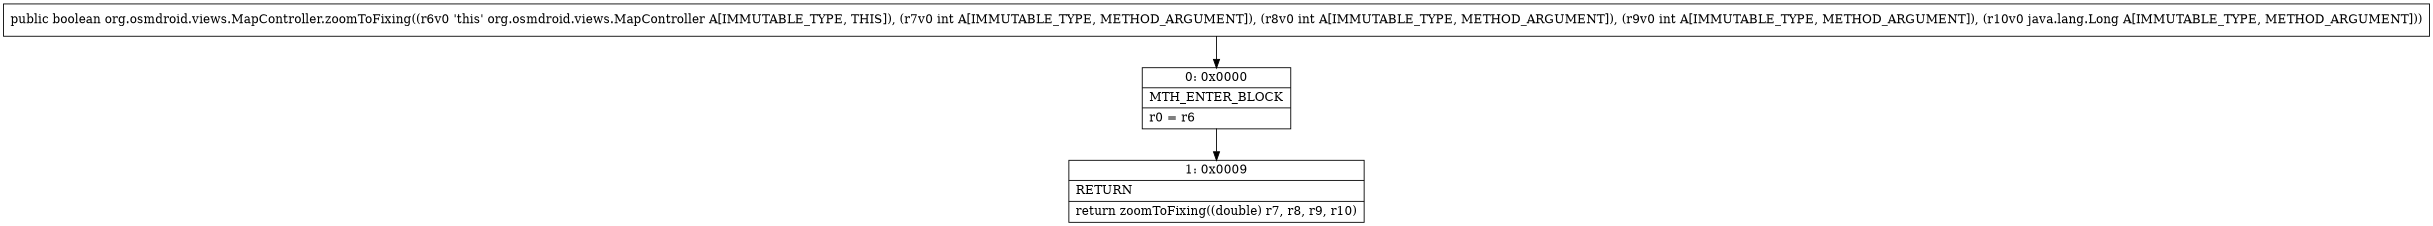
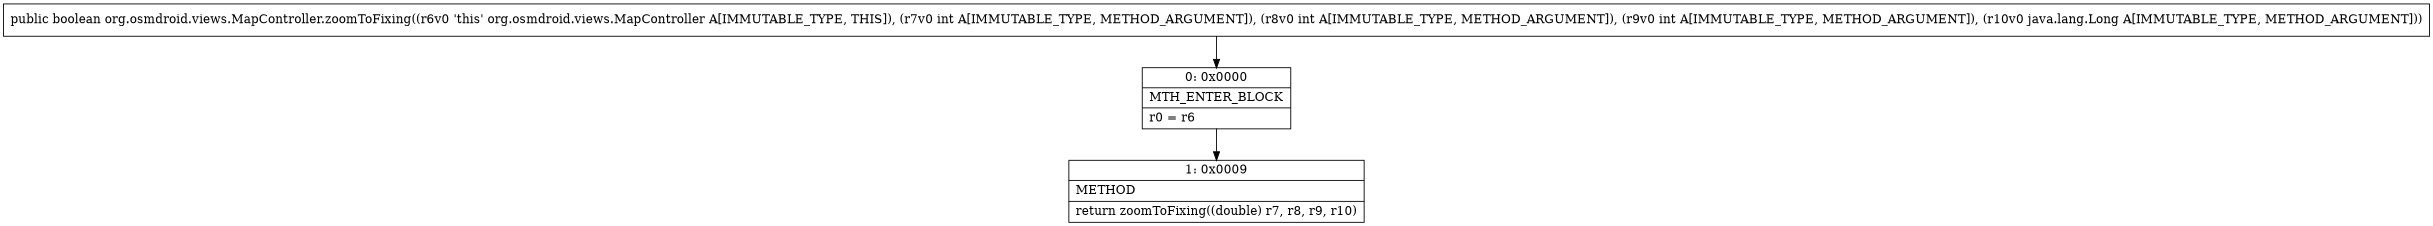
  digraph {
    node [shape=record]
    n1 [label="{0\:\ 0x0000|MTH_ENTER_BLOCK\l|r0 = r6\l}"]
-   n2 [label="{1\:\ 0x0009|RETURN\l|return zoomToFixing((double) r7, r8, r9, r10)\l}"]
+   n2 [label="{1\:\ 0x0009|METHOD\l|return zoomToFixing((double) r7, r8, r9, r10)\l}"]
    n3 [label="{public boolean org.osmdroid.views.MapController.zoomToFixing((r6v0 'this' org.osmdroid.views.MapController A[IMMUTABLE_TYPE, THIS]), (r7v0 int A[IMMUTABLE_TYPE, METHOD_ARGUMENT]), (r8v0 int A[IMMUTABLE_TYPE, METHOD_ARGUMENT]), (r9v0 int A[IMMUTABLE_TYPE, METHOD_ARGUMENT]), (r10v0 java.lang.Long A[IMMUTABLE_TYPE, METHOD_ARGUMENT])) }"]
    n1 -> n2
    n3 -> n1
  }
